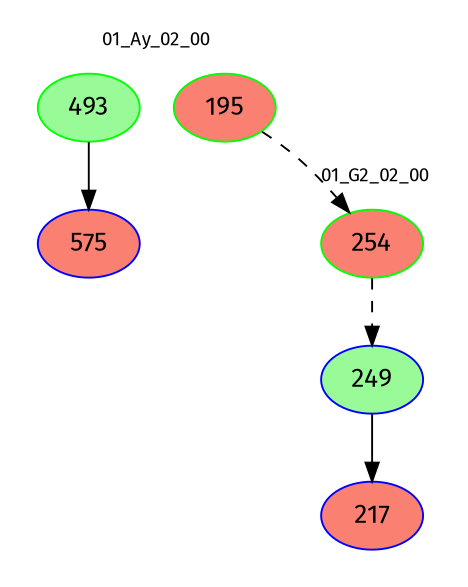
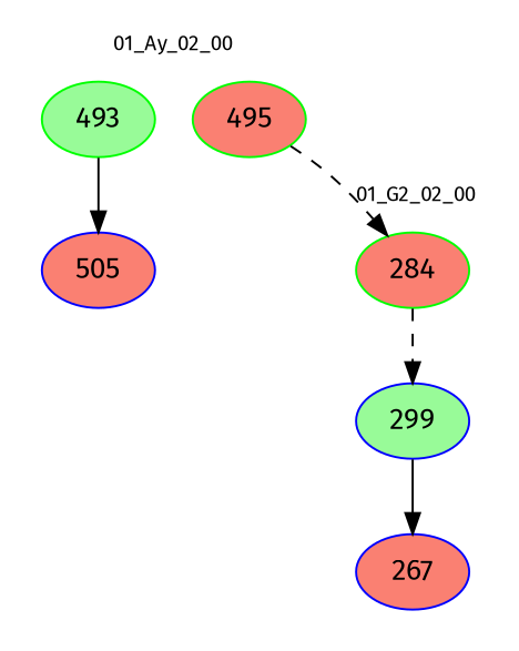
  digraph {
    fontname="Fira Sans"
    node [color=green fillcolor=salmon fontname="Fira Sans" style=filled]
    edge [color=black fontname="Fira Sans" style=dashed]
-   n1 [label=195]
+   n1 [label=495]
    n2 [fillcolor=palegreen label=493]
-   n3 [color=blue label=575]
-   n4 [label=254]
-   n5 [color=blue fillcolor=palegreen label=249]
-   n6 [color=blue label=217]
+   n3 [color=blue label=505]
+   n4 [label=284]
+   n5 [color=blue fillcolor=palegreen label=299]
+   n6 [color=blue label=267]
    subgraph cluster_1 {
      color=white
      fontsize=10
      label="01_Ay_02_00"
      n1
      n2
      n3
    }
    subgraph cluster_2 {
      color=white
      fontsize=10
      label="01_G2_02_00"
      n4
      n5
      n6
    }
    n1 -> n4
    n2 -> n3 [style=solid]
    n4 -> n5
    n5 -> n6 [style=solid]
  }
